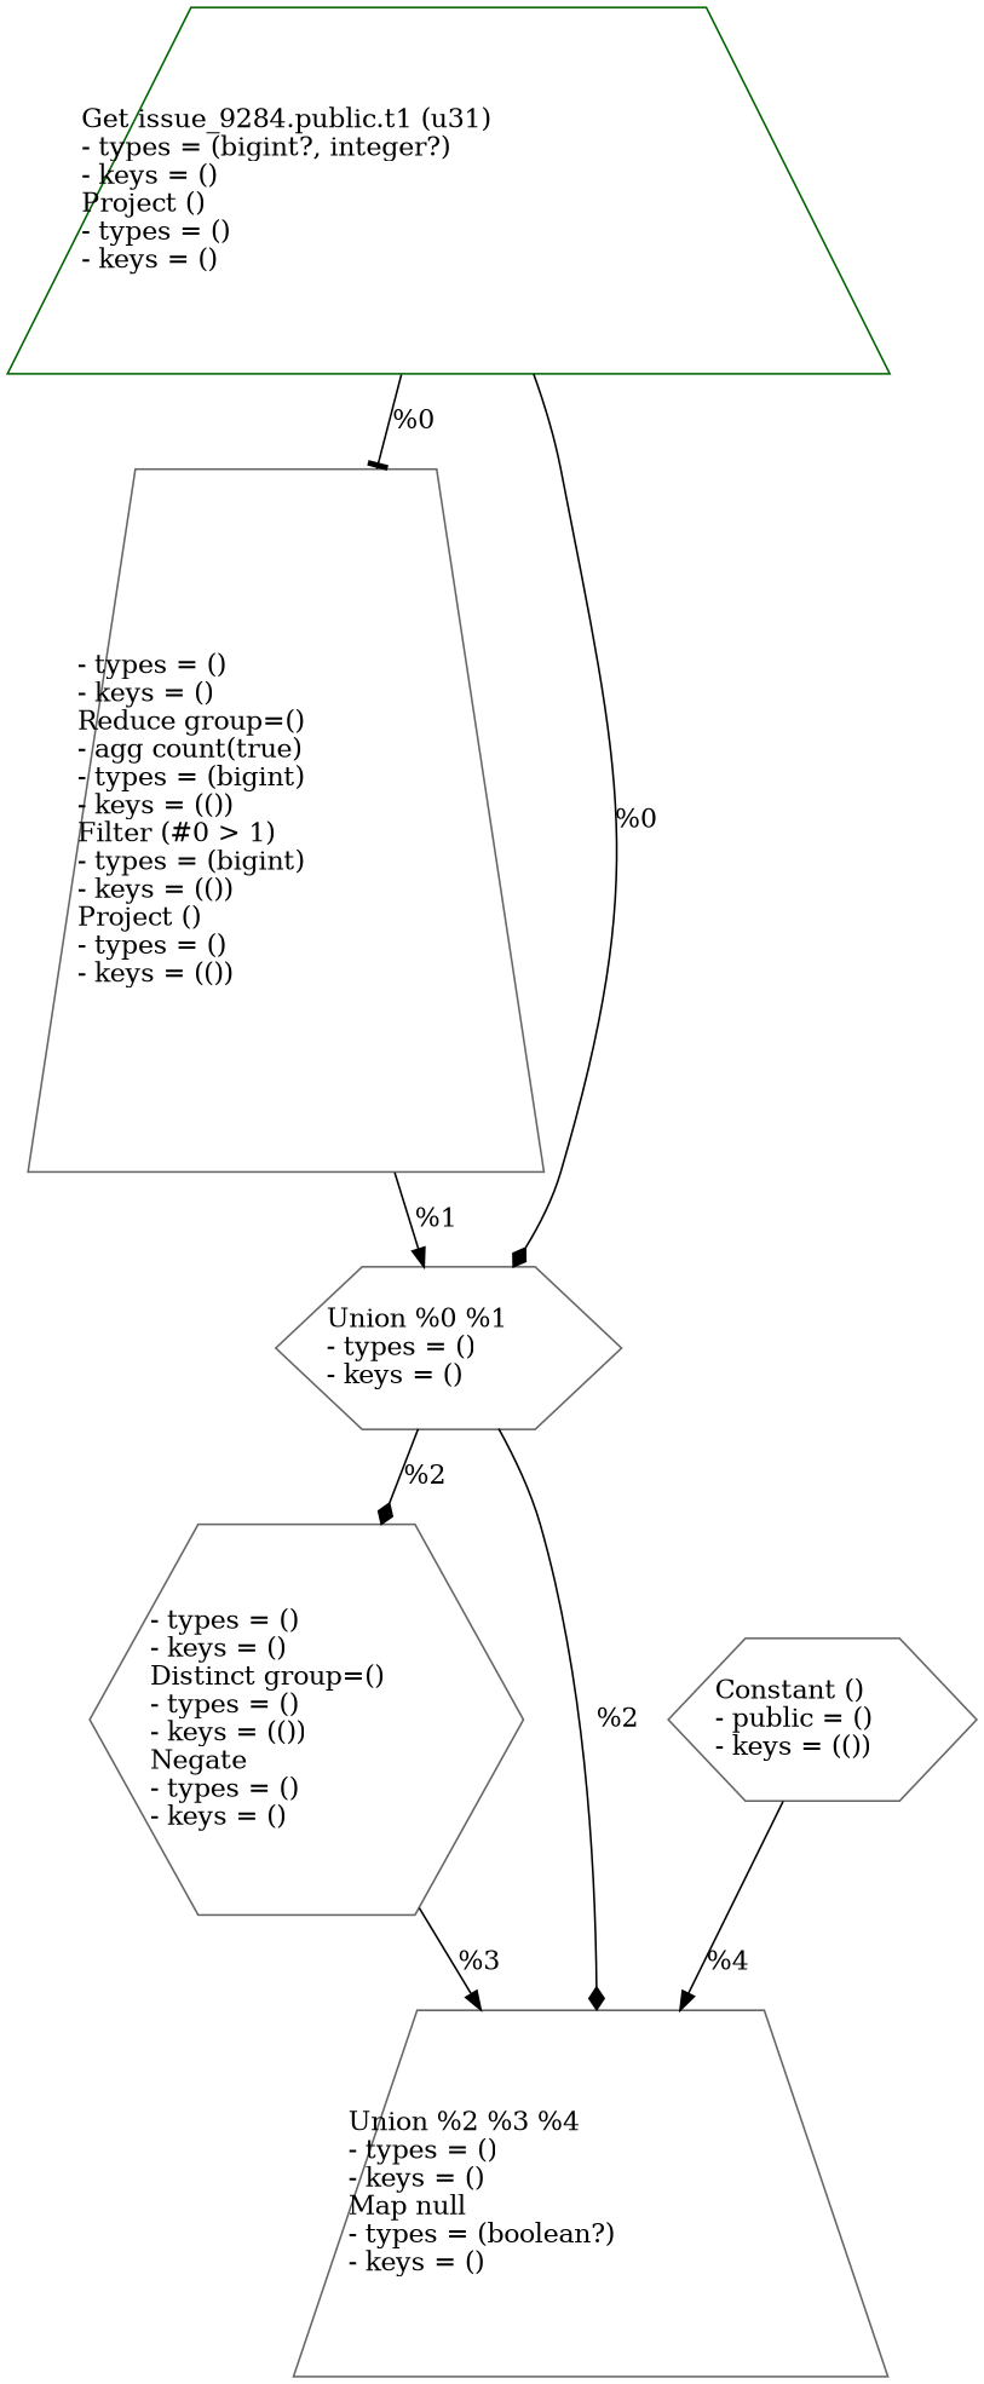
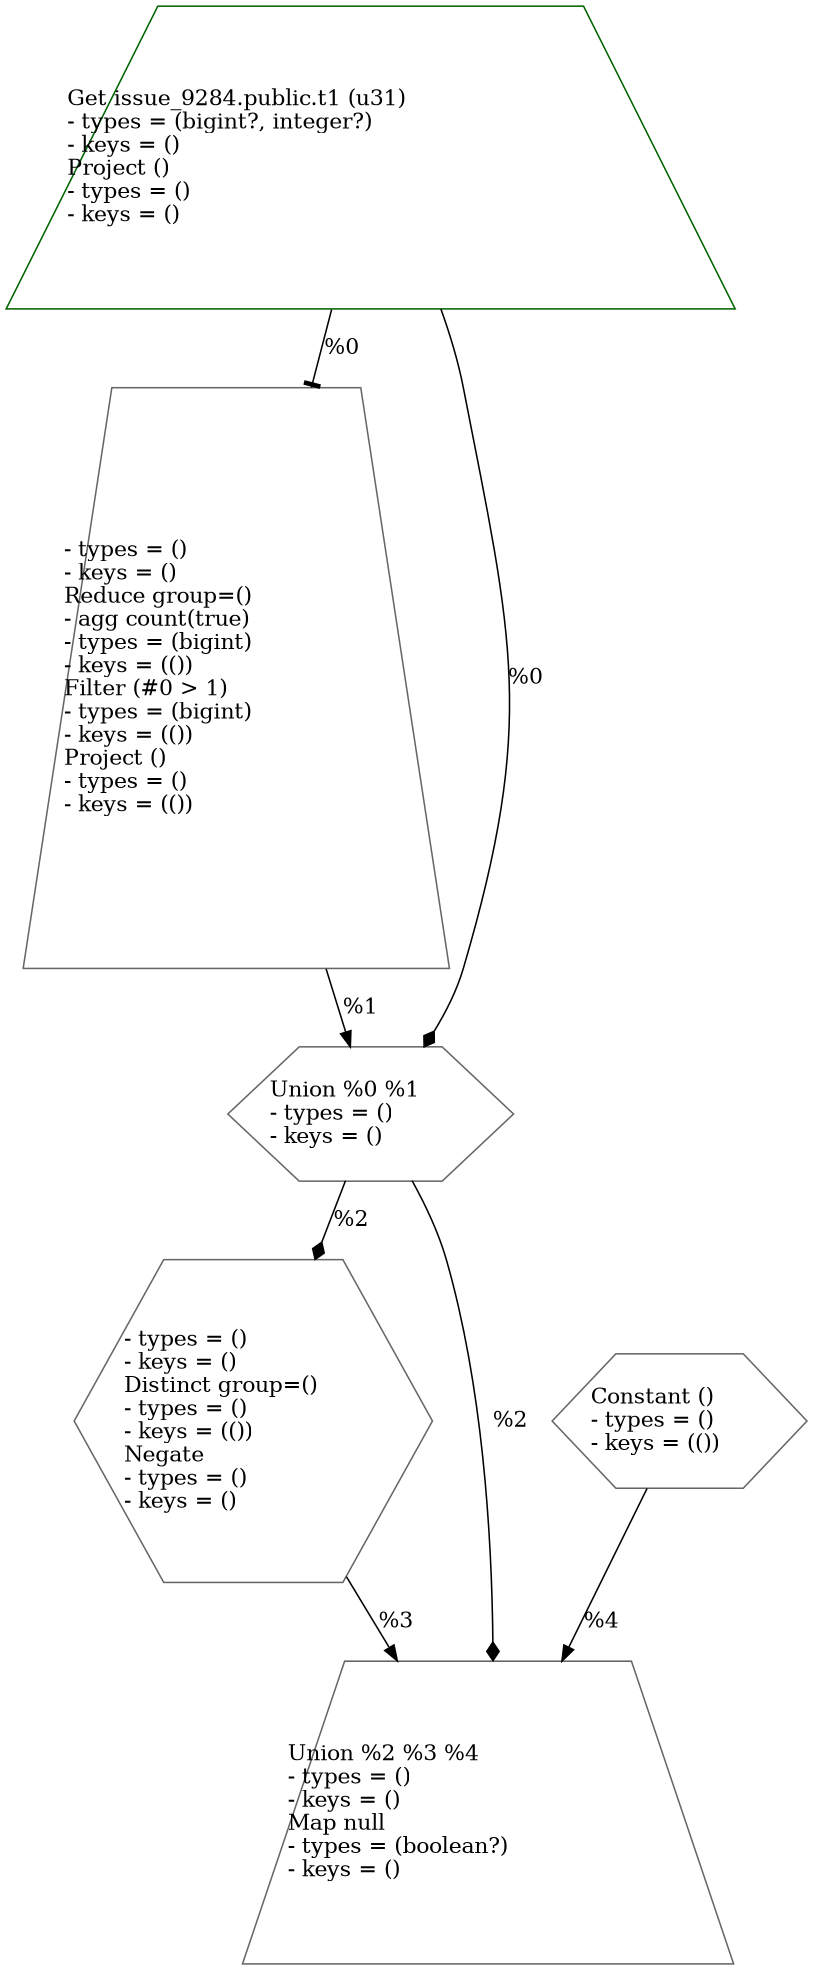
  digraph {
    node [shape=trapezium color=gray40]
    edge [arrowhead=diamond]
    n1 [label="Get issue_9284.public.t1 (u31)\l- types = (bigint?, integer?)\l- keys = ()\lProject ()\l- types = ()\l- keys = ()\l" color=darkgreen]
    n2 [label="- types = ()\l- keys = ()\lReduce group=()\l- agg count(true)\l- types = (bigint)\l- keys = (())\lFilter (#0 \> 1)\l- types = (bigint)\l- keys = (())\lProject ()\l- types = ()\l- keys = (())\l"]
    n3 [label="Union %0 %1\l- types = ()\l- keys = ()\l" shape=hexagon]
    n4 [label="- types = ()\l- keys = ()\lDistinct group=()\l- types = ()\l- keys = (())\lNegate\l- types = ()\l- keys = ()\l" shape=hexagon]
    n5 [label="Union %2 %3 %4\l- types = ()\l- keys = ()\lMap null\l- types = (boolean?)\l- keys = ()\l"]
-   n6 [label="Constant ()\l- public = ()\l- keys = (())\l" shape=hexagon]
+   n6 [label="Constant ()\l- types = ()\l- keys = (())\l" shape=hexagon]
    n1 -> n2 [label="%0\l" arrowhead=tee]
    n1 -> n3 [label="%0\l"]
    n2 -> n3 [label="%1\l" arrowhead=normal]
    n3 -> n4 [label="%2\l"]
    n3 -> n5 [label="%2\l"]
    n4 -> n5 [label="%3\l" arrowhead=normal]
    n6 -> n5 [label="%4\l" arrowhead=normal]
  }
